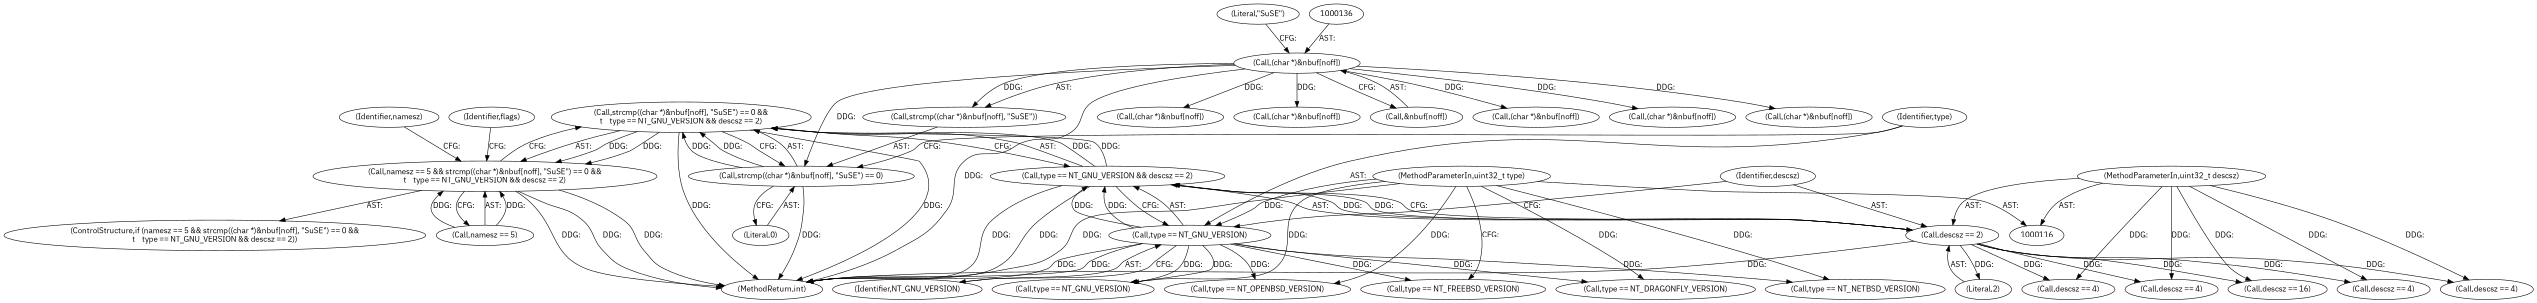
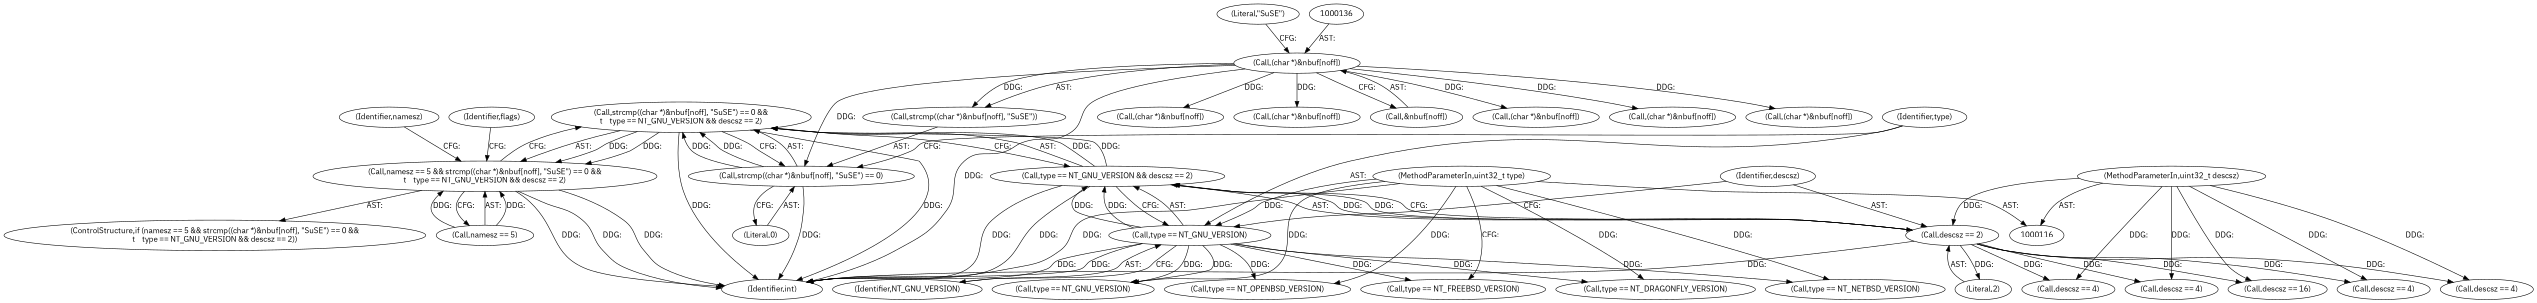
  digraph {
    fontname="IBM Plex Sans"
    node [fontname="IBM Plex Sans"]
    edge [fontname="IBM Plex Sans"]
    n1 [label="(Call,strcmp((char *)&nbuf[noff], \"SuSE\") == 0 &&\n\t    type == NT_GNU_VERSION && descsz == 2)"]
    n2 [label="(Call,strcmp((char *)&nbuf[noff], \"SuSE\") == 0)"]
    n3 [label="(Call,type == NT_GNU_VERSION && descsz == 2)"]
    n4 [label="(Call,namesz == 5 && strcmp((char *)&nbuf[noff], \"SuSE\") == 0 &&\n\t    type == NT_GNU_VERSION && descsz == 2)"]
-   n5 [label="(MethodReturn,int)"]
+   n5 [label="(Identifier,int)"]
    n6 [label="(Literal,0)"]
    n7 [label="(Call,type == NT_GNU_VERSION)"]
    n8 [label="(Call,descsz == 2)"]
    n9 [label="(Call,namesz == 5)"]
    n10 [label="(ControlStructure,if (namesz == 5 && strcmp((char *)&nbuf[noff], \"SuSE\") == 0 &&\n\t    type == NT_GNU_VERSION && descsz == 2))"]
    n11 [label="(Call,(char *)&nbuf[noff])"]
    n12 [label="(Call,(char *)&nbuf[noff])"]
    n13 [label="(Call,(char *)&nbuf[noff])"]
    n14 [label="(Call,&nbuf[noff])"]
    n15 [label="(Call,(char *)&nbuf[noff])"]
    n16 [label="(Call,(char *)&nbuf[noff])"]
    n17 [label="(Call,(char *)&nbuf[noff])"]
    n18 [label="(Call,strcmp((char *)&nbuf[noff], \"SuSE\"))"]
    n19 [label="(Call,type == NT_FREEBSD_VERSION)"]
    n20 [label="(Call,type == NT_DRAGONFLY_VERSION)"]
    n21 [label="(Call,type == NT_NETBSD_VERSION)"]
    n22 [label="(Identifier,NT_GNU_VERSION)"]
    n23 [label="(Call,type == NT_OPENBSD_VERSION)"]
    n24 [label="(Call,type == NT_GNU_VERSION)"]
    n25 [label="(Call,descsz == 16)"]
    n26 [label="(Call,descsz == 4)"]
    n27 [label="(Call,descsz == 4)"]
    n28 [label="(Call,descsz == 4)"]
    n29 [label="(Call,descsz == 4)"]
    n30 [label="(Literal,2)"]
    n31 [label="(MethodParameterIn,uint32_t type)"]
    1000116
    n33 [label="(MethodParameterIn,uint32_t descsz)"]
    n34 [label="(Literal,\"SuSE\")"]
    n35 [label="(Identifier,namesz)"]
    n36 [label="(Identifier,descsz)"]
    n37 [label="(Identifier,flags)"]
    n38 [label="(Identifier,type)"]
    1000136
    n1 -> n2 [label="CFG: "]
    n1 -> n3 [label="CFG: "]
    n1 -> n4 [label="AST: "]
    n1 -> n4 [label="DDG: "]
    n1 -> n4 [label="DDG: "]
    n1 -> n5 [label="DDG: "]
    n1 -> n5 [label="DDG: "]
    n2 -> n1 [label="AST: "]
    n2 -> n1 [label="DDG: "]
    n2 -> n1 [label="DDG: "]
    n2 -> n5 [label="DDG: "]
    n2 -> n6 [label="CFG: "]
    n3 -> n1 [label="AST: "]
    n3 -> n1 [label="DDG: "]
    n3 -> n1 [label="DDG: "]
    n3 -> n5 [label="DDG: "]
    n3 -> n5 [label="DDG: "]
    n3 -> n7 [label="CFG: "]
    n3 -> n8 [label="CFG: "]
    n4 -> n1 [label="CFG: "]
    n4 -> n5 [label="DDG: "]
    n4 -> n5 [label="DDG: "]
    n4 -> n5 [label="DDG: "]
    n4 -> n9 [label="CFG: "]
    n4 -> n10 [label="AST: "]
    n6 -> n2 [label="AST: "]
    n7 -> n3 [label="AST: "]
    n7 -> n3 [label="DDG: "]
    n7 -> n3 [label="DDG: "]
    n7 -> n5 [label="DDG: "]
    n7 -> n5 [label="DDG: "]
    n7 -> n19 [label="DDG: "]
    n7 -> n20 [label="DDG: "]
    n7 -> n21 [label="DDG: "]
    n7 -> n22 [label="CFG: "]
    n7 -> n23 [label="DDG: "]
    n7 -> n24 [label="DDG: "]
    n7 -> n24 [label="DDG: "]
    n8 -> n3 [label="AST: "]
    n8 -> n3 [label="DDG: "]
    n8 -> n3 [label="DDG: "]
    n8 -> n5 [label="DDG: "]
    n8 -> n25 [label="DDG: "]
    n8 -> n26 [label="DDG: "]
    n8 -> n27 [label="DDG: "]
    n8 -> n28 [label="DDG: "]
    n8 -> n29 [label="DDG: "]
    n8 -> n30 [label="DDG: "]
    n9 -> n4 [label="AST: "]
    n9 -> n4 [label="DDG: "]
    n9 -> n4 [label="DDG: "]
    n11 -> n2 [label="DDG: "]
    n11 -> n5 [label="DDG: "]
    n11 -> n12 [label="DDG: "]
    n11 -> n13 [label="DDG: "]
    n11 -> n14 [label="CFG: "]
    n11 -> n15 [label="DDG: "]
    n11 -> n16 [label="DDG: "]
    n11 -> n17 [label="DDG: "]
    n11 -> n18 [label="AST: "]
    n11 -> n18 [label="DDG: "]
    n14 -> n11 [label="AST: "]
    n18 -> n2 [label="AST: "]
    n22 -> n7 [label="AST: "]
    n30 -> n8 [label="AST: "]
    n31 -> n5 [label="DDG: "]
    n31 -> n7 [label="DDG: "]
    n31 -> n19 [label="CFG: "]
    n31 -> n20 [label="DDG: "]
    n31 -> n21 [label="DDG: "]
    n31 -> n23 [label="DDG: "]
    n31 -> n24 [label="DDG: "]
    n31 -> 1000116 [label="AST: "]
-   n33 -> n8 [label="AST: "]
+   n33 -> n8 [label="DDG: "]
    n33 -> n25 [label="DDG: "]
    n33 -> n26 [label="DDG: "]
    n33 -> n27 [label="DDG: "]
    n33 -> n28 [label="DDG: "]
    n33 -> n29 [label="DDG: "]
    n33 -> 1000116 [label="AST: "]
    n34 -> n11 [label="CFG: "]
    n35 -> n4 [label="CFG: "]
    n36 -> n7 [label="CFG: "]
    n36 -> n8 [label="AST: "]
    n37 -> n4 [label="CFG: "]
    n38 -> n2 [label="CFG: "]
    n38 -> n7 [label="AST: "]
    1000136 -> n11 [label="AST: "]
  }
